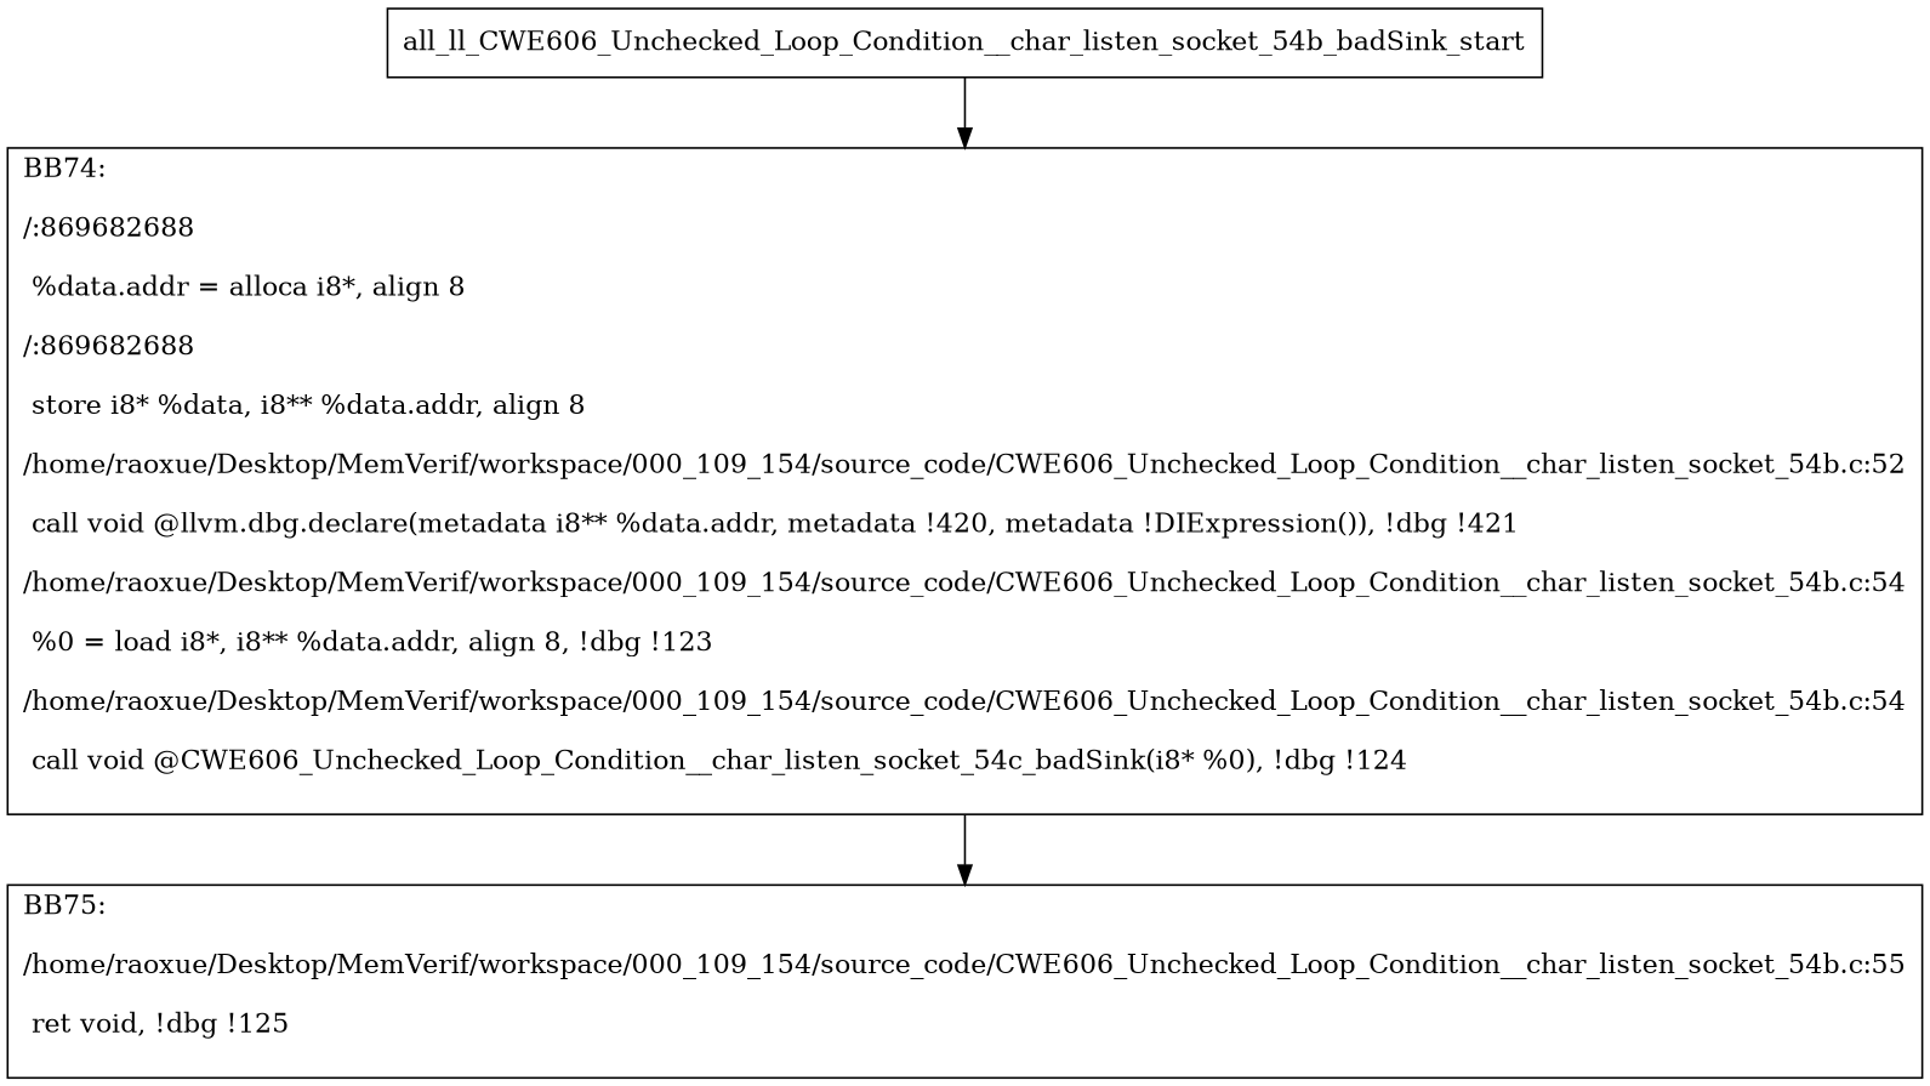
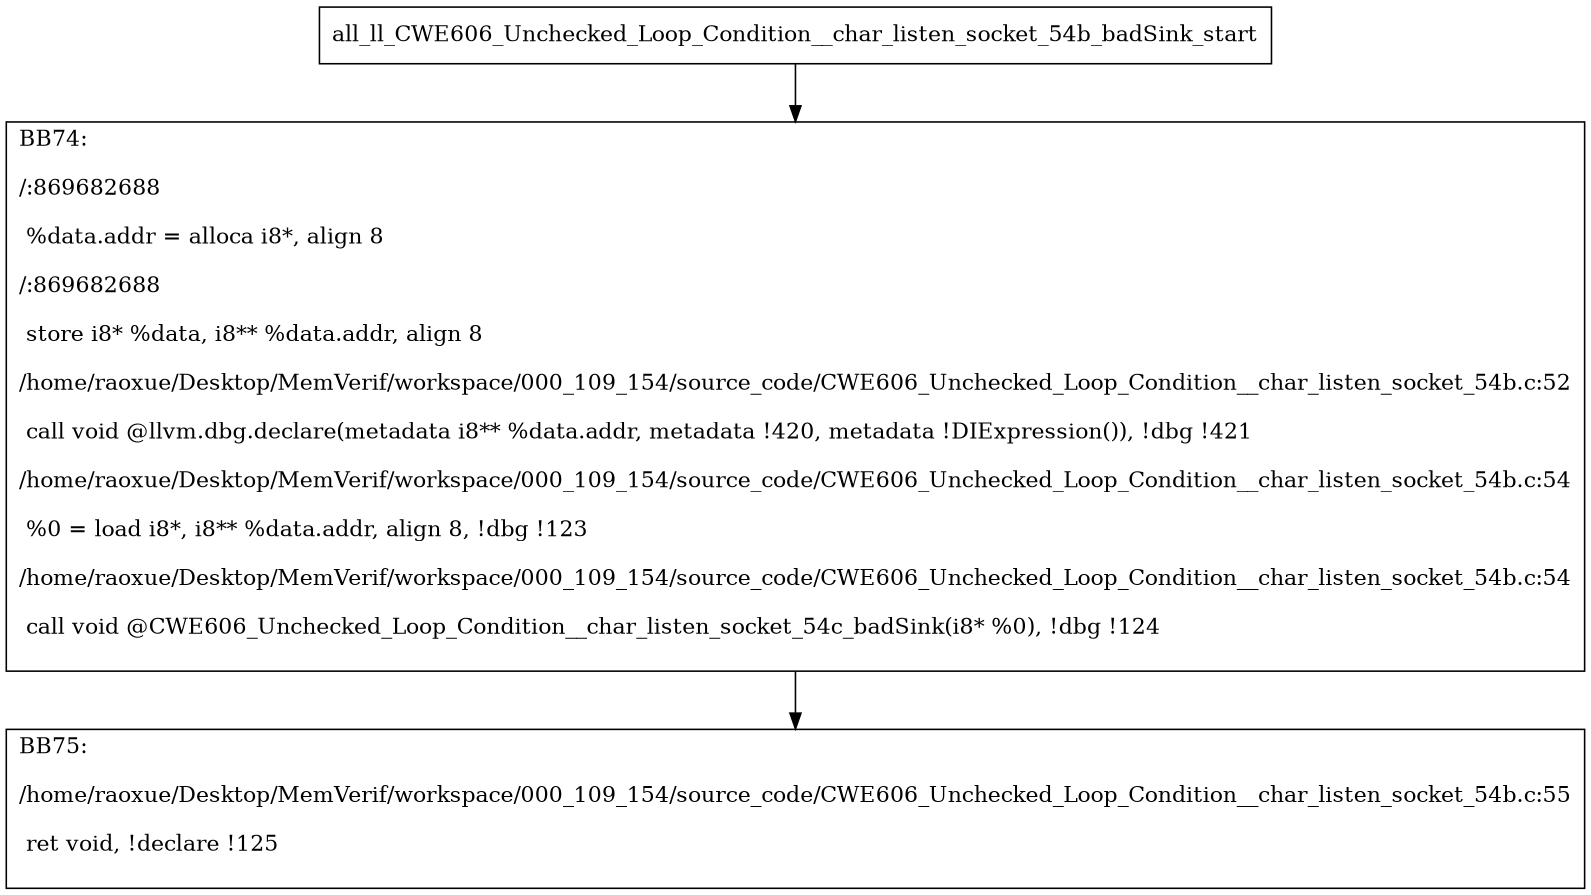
  digraph {
    node [shape=record]
    n1 [label="{all_ll_CWE606_Unchecked_Loop_Condition__char_listen_socket_54b_badSink_start}"]
    n2 [label="{BB74:\l\l/:869682688\l\n  %data.addr = alloca i8*, align 8\l\n/:869682688\l\n  store i8* %data, i8** %data.addr, align 8\l\n/home/raoxue/Desktop/MemVerif/workspace/000_109_154/source_code/CWE606_Unchecked_Loop_Condition__char_listen_socket_54b.c:52\l\n  call void @llvm.dbg.declare(metadata i8** %data.addr, metadata !420, metadata !DIExpression()), !dbg !421\l\n/home/raoxue/Desktop/MemVerif/workspace/000_109_154/source_code/CWE606_Unchecked_Loop_Condition__char_listen_socket_54b.c:54\l\n  %0 = load i8*, i8** %data.addr, align 8, !dbg !123\l\n/home/raoxue/Desktop/MemVerif/workspace/000_109_154/source_code/CWE606_Unchecked_Loop_Condition__char_listen_socket_54b.c:54\l\n  call void @CWE606_Unchecked_Loop_Condition__char_listen_socket_54c_badSink(i8* %0), !dbg !124\l\n}"]
-   n3 [label="{BB75:\l\l/home/raoxue/Desktop/MemVerif/workspace/000_109_154/source_code/CWE606_Unchecked_Loop_Condition__char_listen_socket_54b.c:55\l\n  ret void, !dbg !125\l\n}"]
+   n3 [label="{BB75:\l\l/home/raoxue/Desktop/MemVerif/workspace/000_109_154/source_code/CWE606_Unchecked_Loop_Condition__char_listen_socket_54b.c:55\l\n  ret void, !declare !125\l\n}"]
    n1 -> n2
    n2 -> n3
  }
